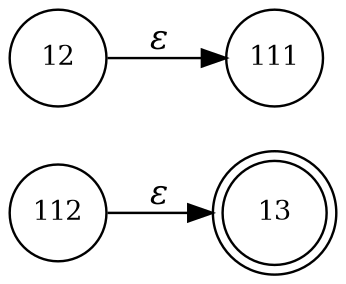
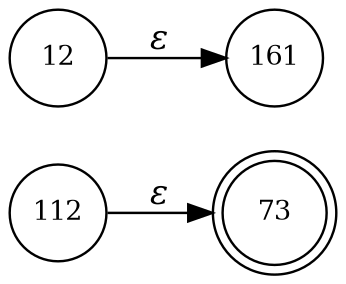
  digraph {
    rankdir=LR
    node [fixedsize=true fontsize=11 shape=circle peripheries=1]
    edge [fontname="Times-Italic"]
-   n1 [label=13 shape=doublecircle width=.6 peripheries=""]
+   n1 [label=73 shape=doublecircle width=.6 peripheries=""]
    n2 [label=112 width=.55]
    n3 [label=12 width=.55]
-   n4 [label=111 width=.55]
+   n4 [label=161 width=.55]
    n2 -> n1 [label="&epsilon;"]
    n3 -> n4 [label="&epsilon;"]
  }
